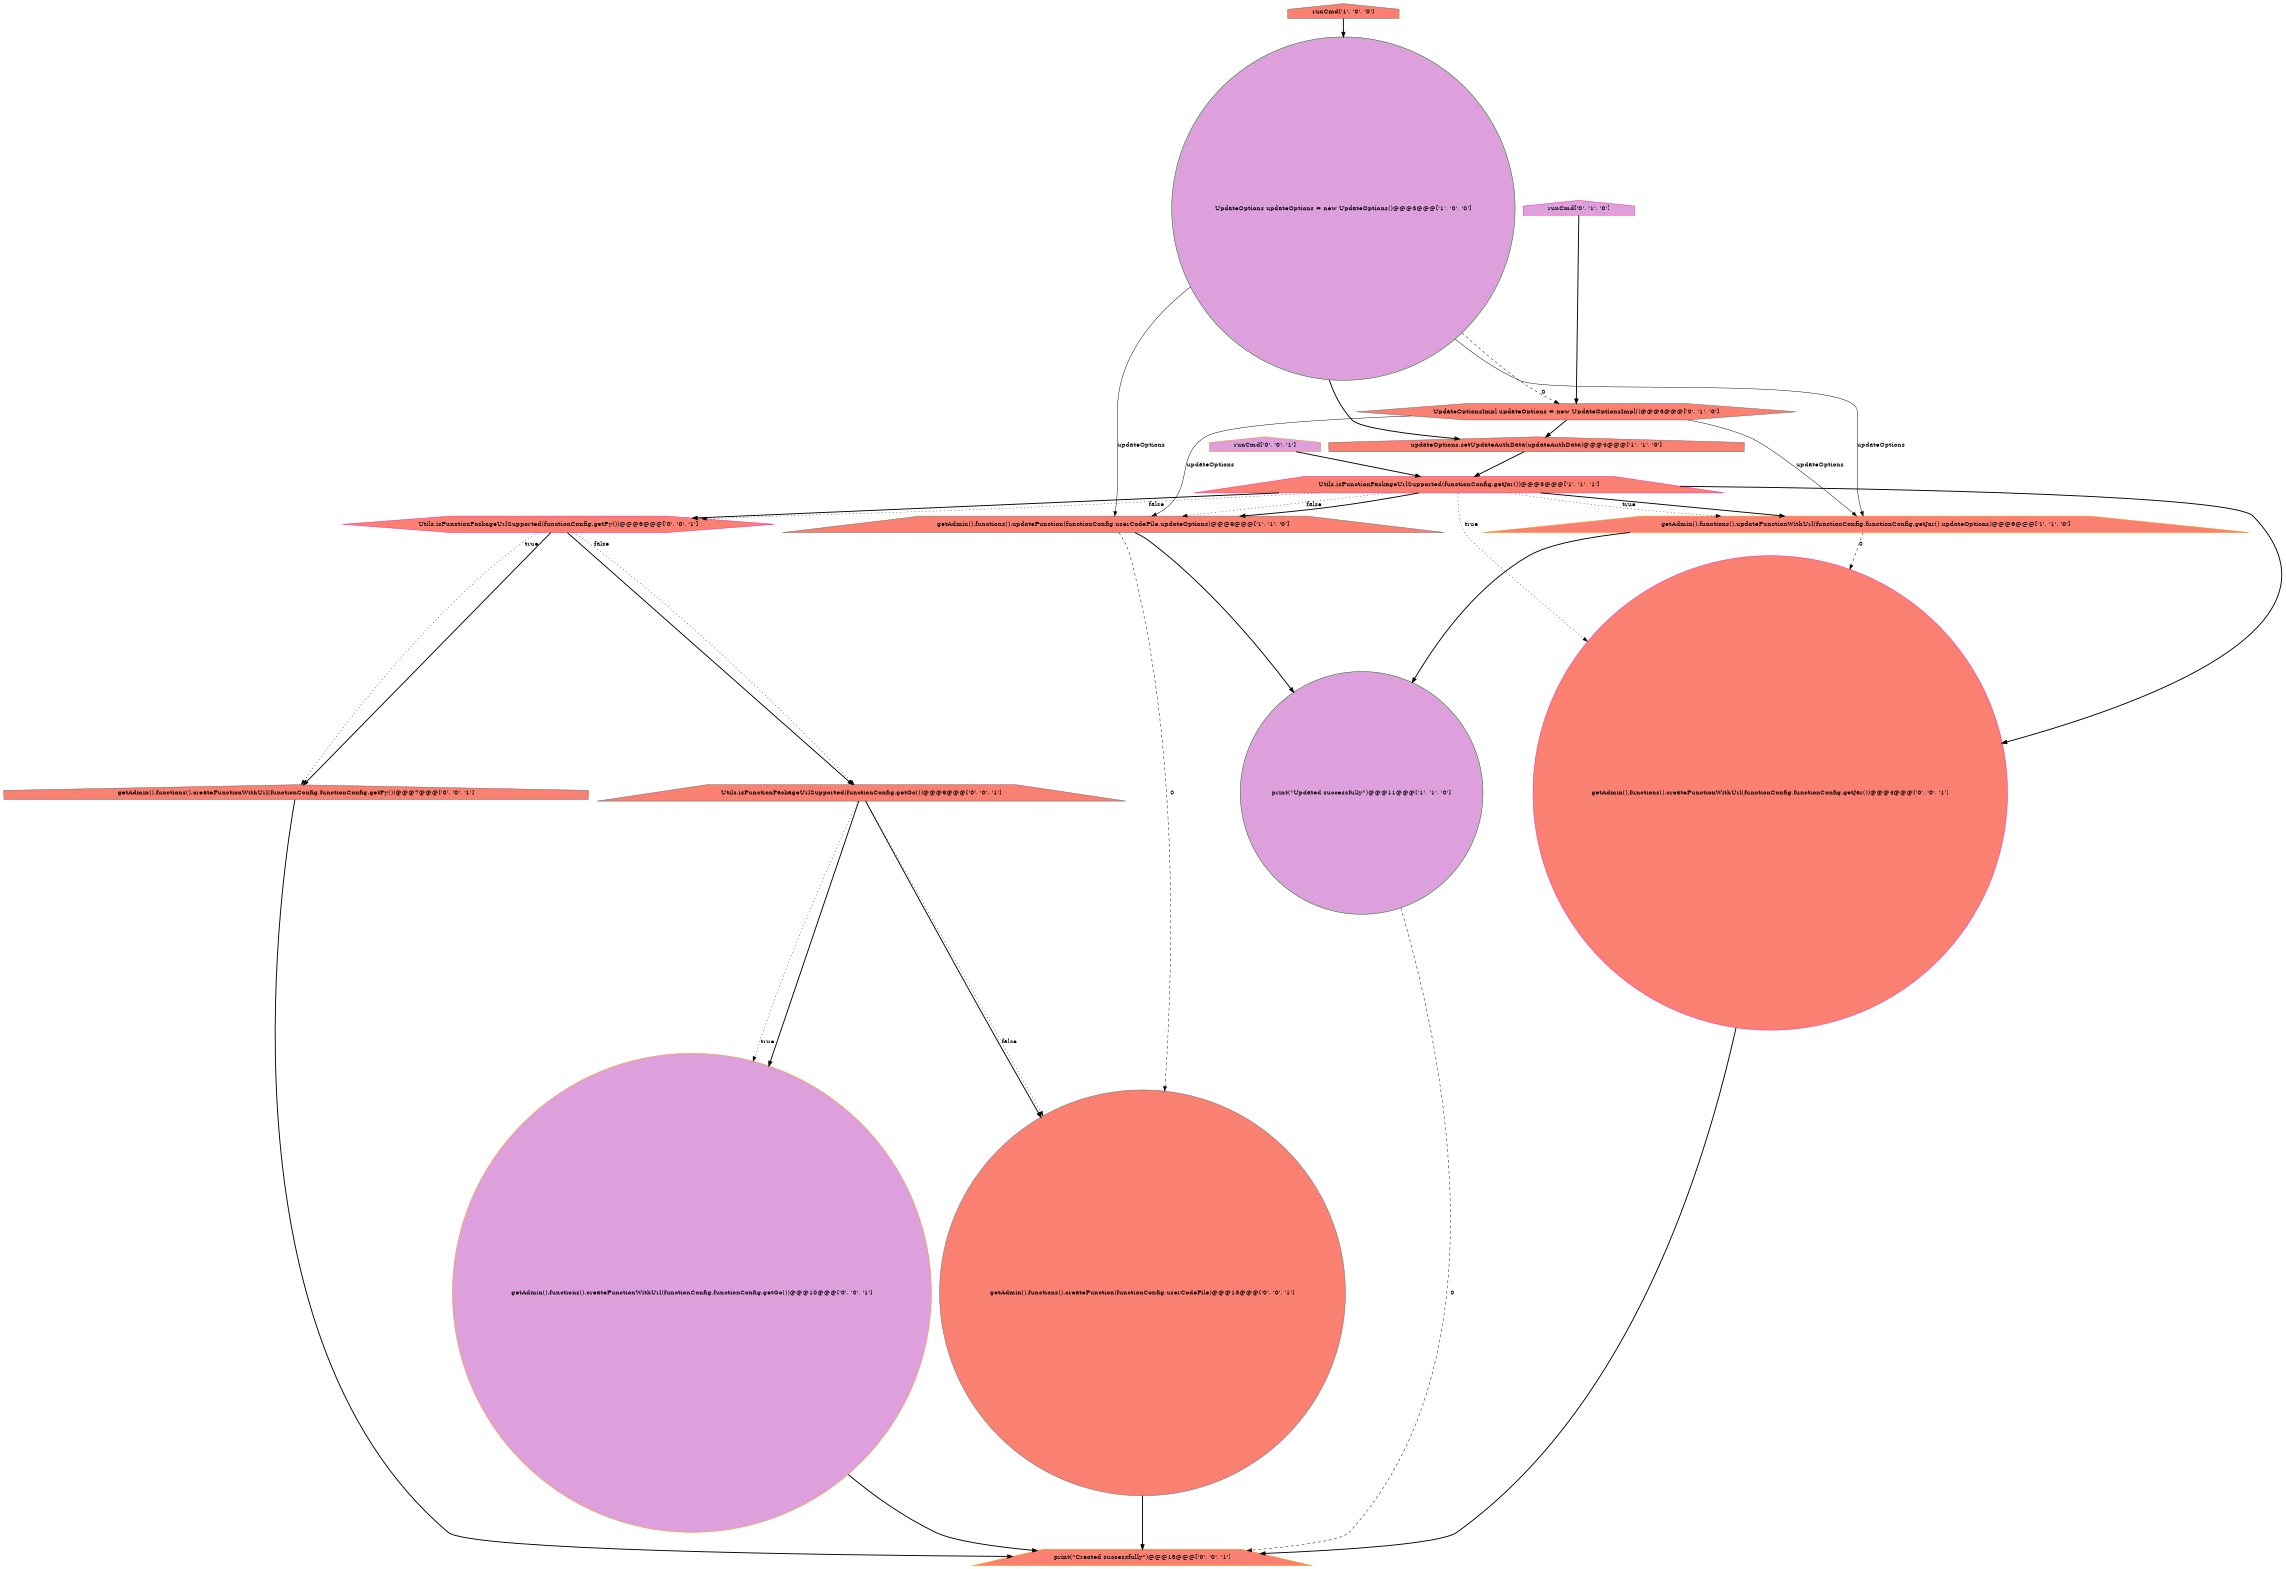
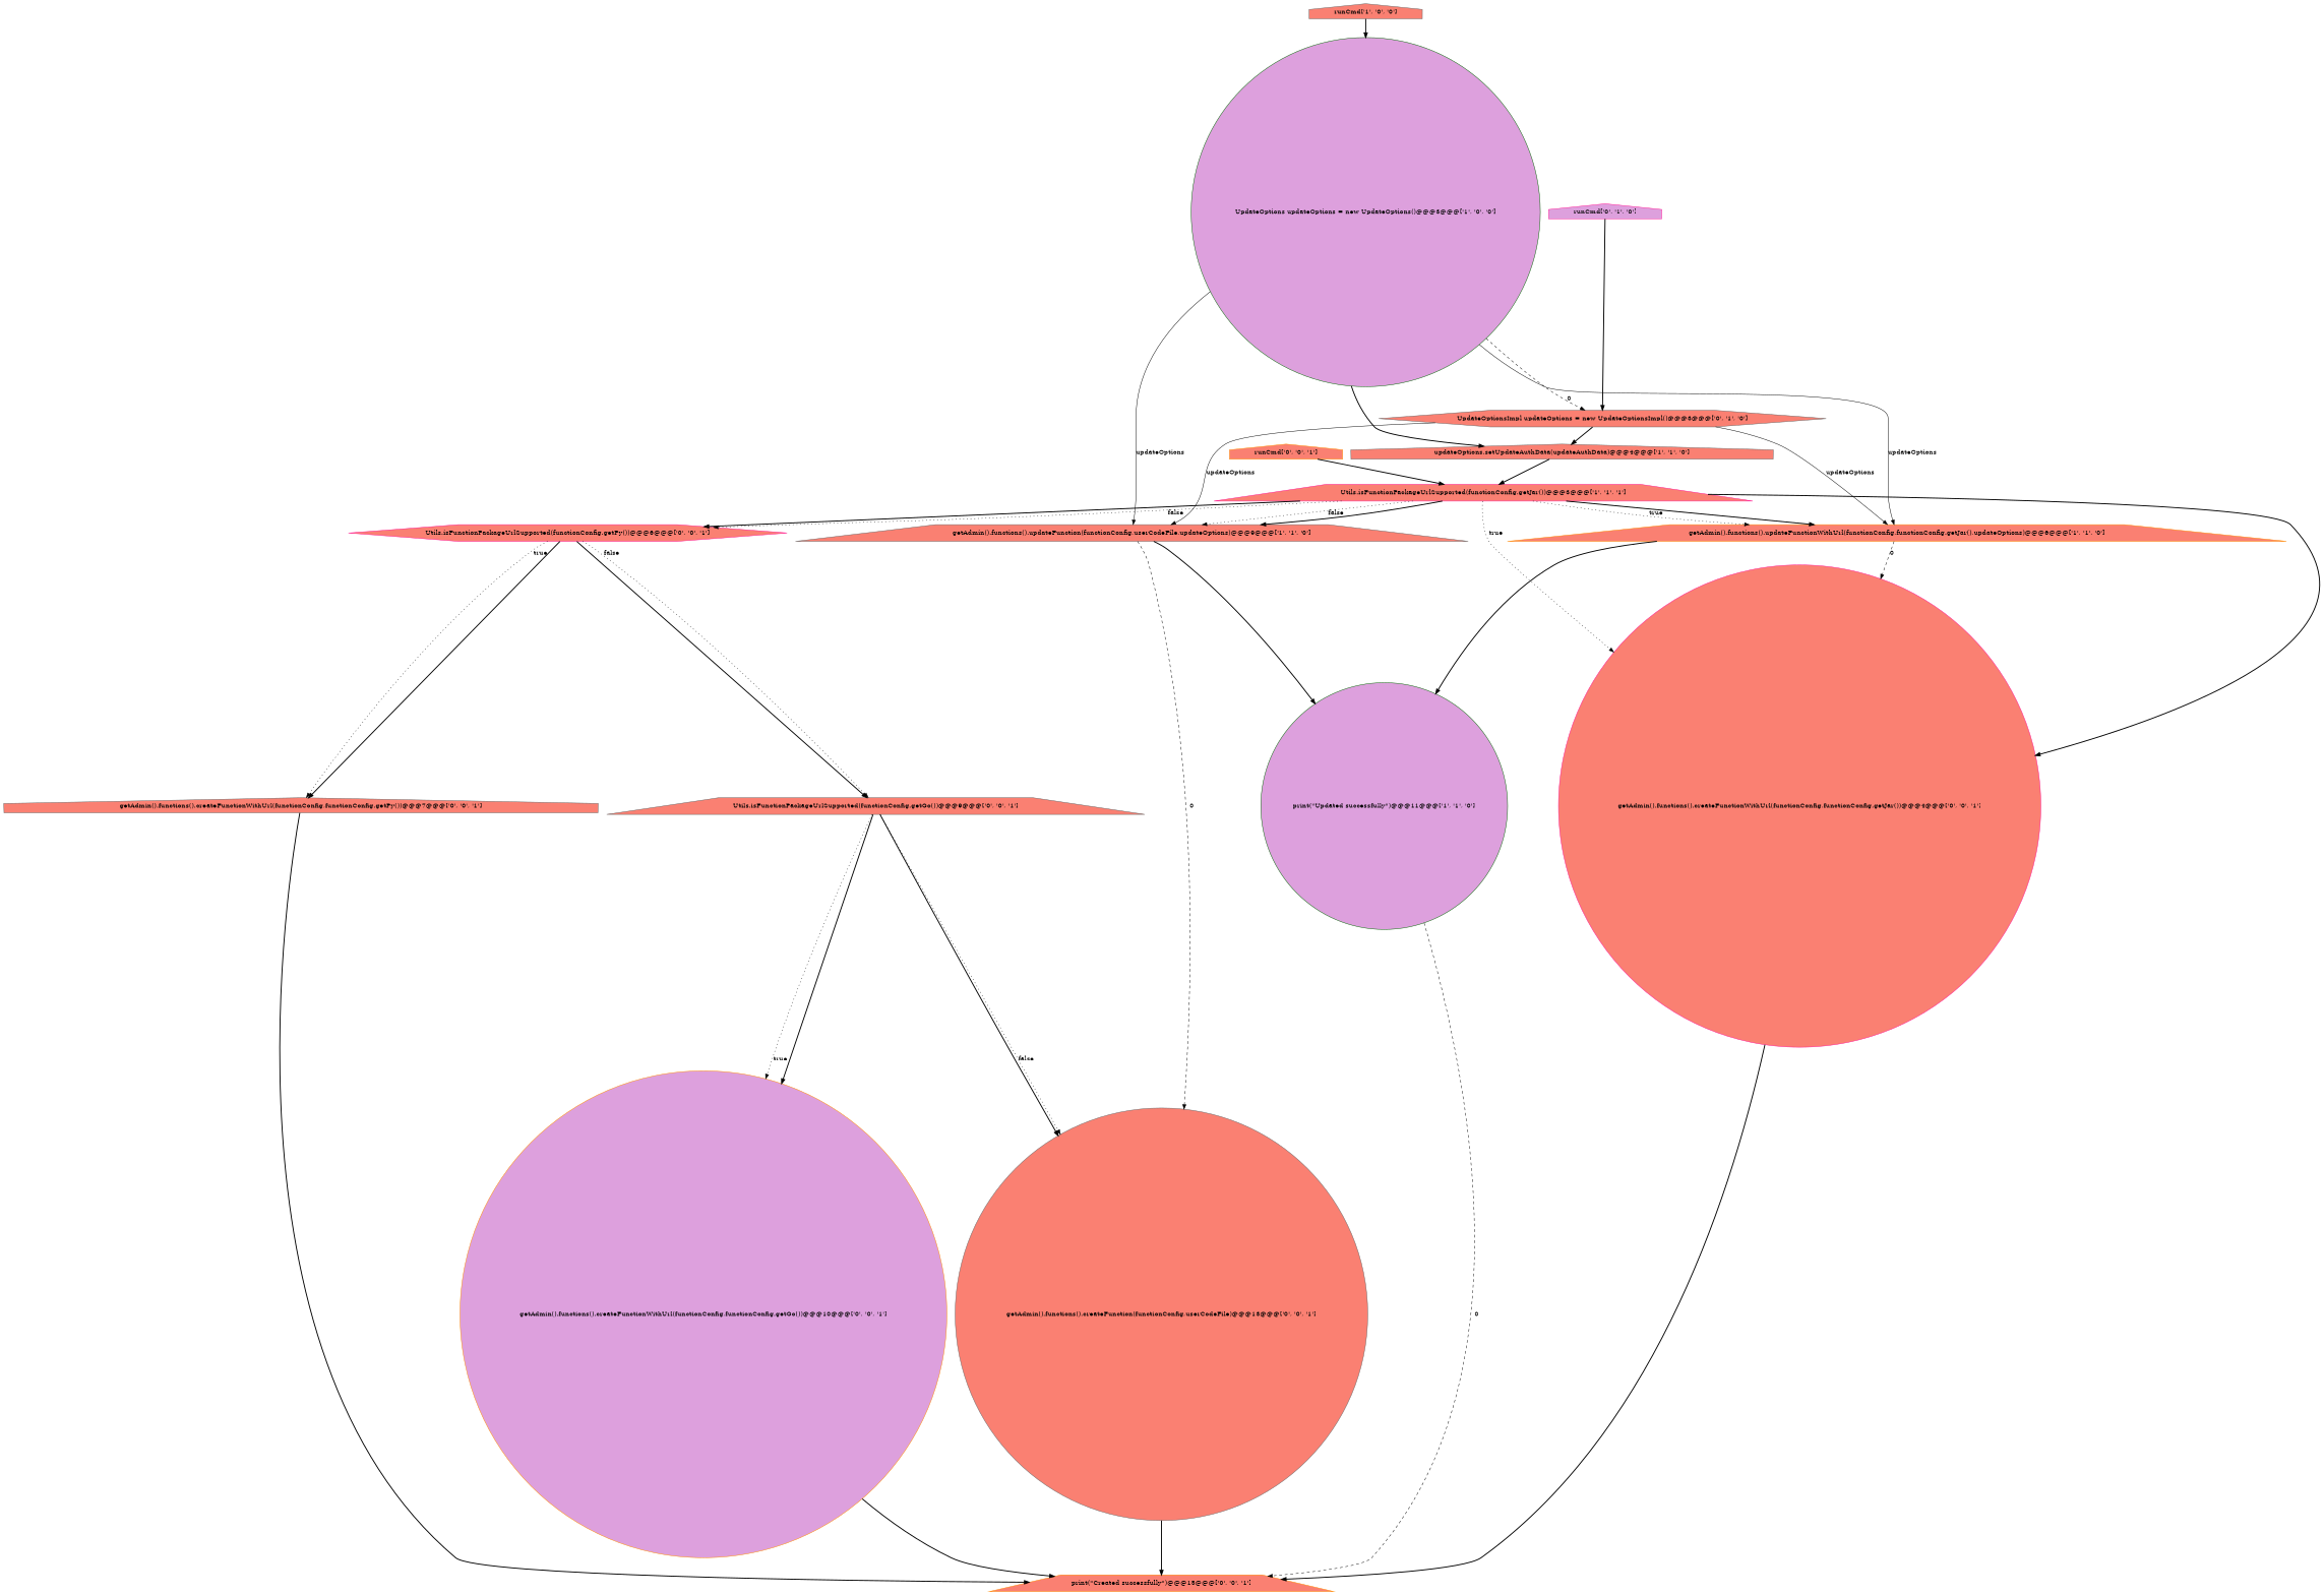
  digraph {
    node [fillcolor=salmon shape=trapezium style=filled color=gray40]
    edge [style=bold]
    n1 [label="print(\"Created successfully\")@@@15@@@['0', '0', '1']" color=darkorange]
    n2 [label="updateOptions.setUpdateAuthData(updateAuthData)@@@4@@@['1', '1', '0']" shape=house]
    n3 [label="Utils.isFunctionPackageUrlSupported(functionConfig.getJar())@@@3@@@['1', '1', '1']" color=deeppink]
-   n4 [fillcolor=plum label="runCmd['0', '0', '1']" shape=house color=darkorange]
+   n4 [label="runCmd['0', '0', '1']" shape=house color=darkorange]
    n5 [label="UpdateOptionsImpl updateOptions = new UpdateOptionsImpl()@@@3@@@['0', '1', '0']" shape=hexagon]
    n6 [label="getAdmin().functions().updateFunction(functionConfig,userCodeFile,updateOptions)@@@9@@@['1', '1', '0']"]
    n7 [label="getAdmin().functions().updateFunctionWithUrl(functionConfig,functionConfig.getJar(),updateOptions)@@@6@@@['1', '1', '0']" color=darkorange]
    n8 [fillcolor=plum label="getAdmin().functions().createFunctionWithUrl(functionConfig,functionConfig.getGo())@@@10@@@['0', '0', '1']" shape=circle color=darkorange]
    n9 [label="getAdmin().functions().createFunctionWithUrl(functionConfig,functionConfig.getPy())@@@7@@@['0', '0', '1']" shape=house]
    n10 [fillcolor=plum label="UpdateOptions updateOptions = new UpdateOptions()@@@3@@@['1', '0', '0']" shape=circle color=darkgreen]
    n11 [fillcolor=plum label="print(\"Updated successfully\")@@@11@@@['1', '1', '0']" shape=circle color=darkgreen]
    n12 [label="runCmd['1', '0', '0']" shape=house]
    n13 [label="getAdmin().functions().createFunctionWithUrl(functionConfig,functionConfig.getJar())@@@4@@@['0', '0', '1']" shape=circle color=deeppink]
    n14 [label="Utils.isFunctionPackageUrlSupported(functionConfig.getPy())@@@6@@@['0', '0', '1']" shape=hexagon color=deeppink]
    n15 [label="getAdmin().functions().createFunction(functionConfig,userCodeFile)@@@13@@@['0', '0', '1']" shape=circle]
    n16 [label="Utils.isFunctionPackageUrlSupported(functionConfig.getGo())@@@9@@@['0', '0', '1']"]
    n17 [fillcolor=plum label="runCmd['0', '1', '0']" shape=house color=deeppink]
    n2 -> n3
    n3 -> n6 [label=false style=dotted]
    n3 -> n6
    n3 -> n7
    n3 -> n7 [label=true style=dotted]
    n3 -> n13 [label=true style=dotted]
    n3 -> n13
    n3 -> n14
    n3 -> n14 [label=false style=dotted]
    n4 -> n3
    n5 -> n2
    n5 -> n6 [label=updateOptions style=solid]
    n5 -> n7 [label=updateOptions style=solid]
    n6 -> n11
    n6 -> n15 [label=0 style=dashed]
    n7 -> n11
    n7 -> n13 [label=0 style=dashed]
    n8 -> n1
    n9 -> n1
    n10 -> n2
    n10 -> n5 [label=0 style=dashed]
    n10 -> n6 [label=updateOptions style=solid]
    n10 -> n7 [label=updateOptions style=solid]
    n11 -> n1 [label=0 style=dashed]
    n12 -> n10
    n13 -> n1
    n14 -> n9
    n14 -> n9 [label=true style=dotted]
    n14 -> n16
    n14 -> n16 [label=false style=dotted]
    n15 -> n1
    n16 -> n8
    n16 -> n8 [label=true style=dotted]
    n16 -> n15 [label=false style=dotted]
    n16 -> n15
    n17 -> n5
  }
